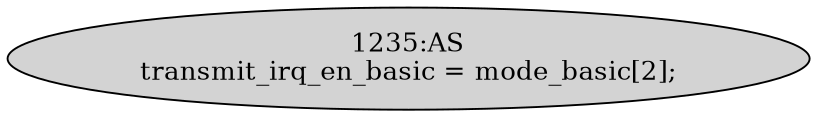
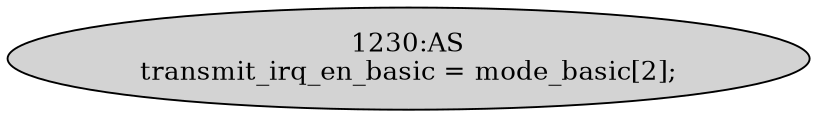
  strict digraph {
-   n1 [ast="<pyverilog.vparser.ast.Assign object at 0x7fd77332f8d0>" def_var="['transmit_irq_en_basic']" fillcolor=lightgrey label="1235:AS\ntransmit_irq_en_basic = mode_basic[2];" statements="[]" style=filled typ=Assign use_var="['mode_basic']"]
+   n1 [ast="<pyverilog.vparser.ast.Assign object at 0x7fd77332f8d0>" def_var="['transmit_irq_en_basic']" fillcolor=lightgrey label="1230:AS\ntransmit_irq_en_basic = mode_basic[2];" statements="[]" style=filled typ=Assign use_var="['mode_basic']"]
  }
